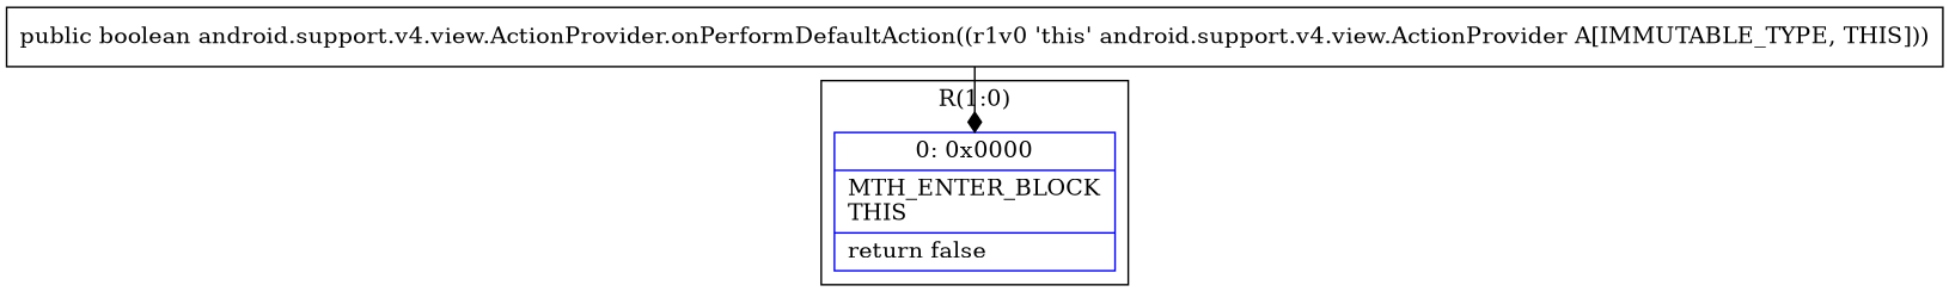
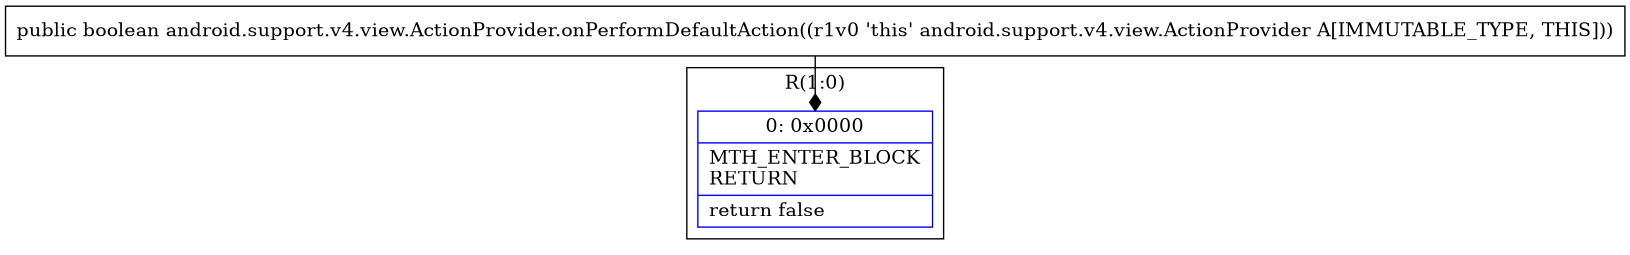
  digraph {
    node [shape=record]
-   n1 [color=blue label="{0\:\ 0x0000|MTH_ENTER_BLOCK\lTHIS\l|return false\l}"]
+   n1 [color=blue label="{0\:\ 0x0000|MTH_ENTER_BLOCK\lRETURN\l|return false\l}"]
    n2 [label="{public boolean android.support.v4.view.ActionProvider.onPerformDefaultAction((r1v0 'this' android.support.v4.view.ActionProvider A[IMMUTABLE_TYPE, THIS])) }"]
    subgraph cluster_1 {
      label="R(1:0)"
      n1
    }
    n2 -> n1 [arrowhead=diamond]
  }
